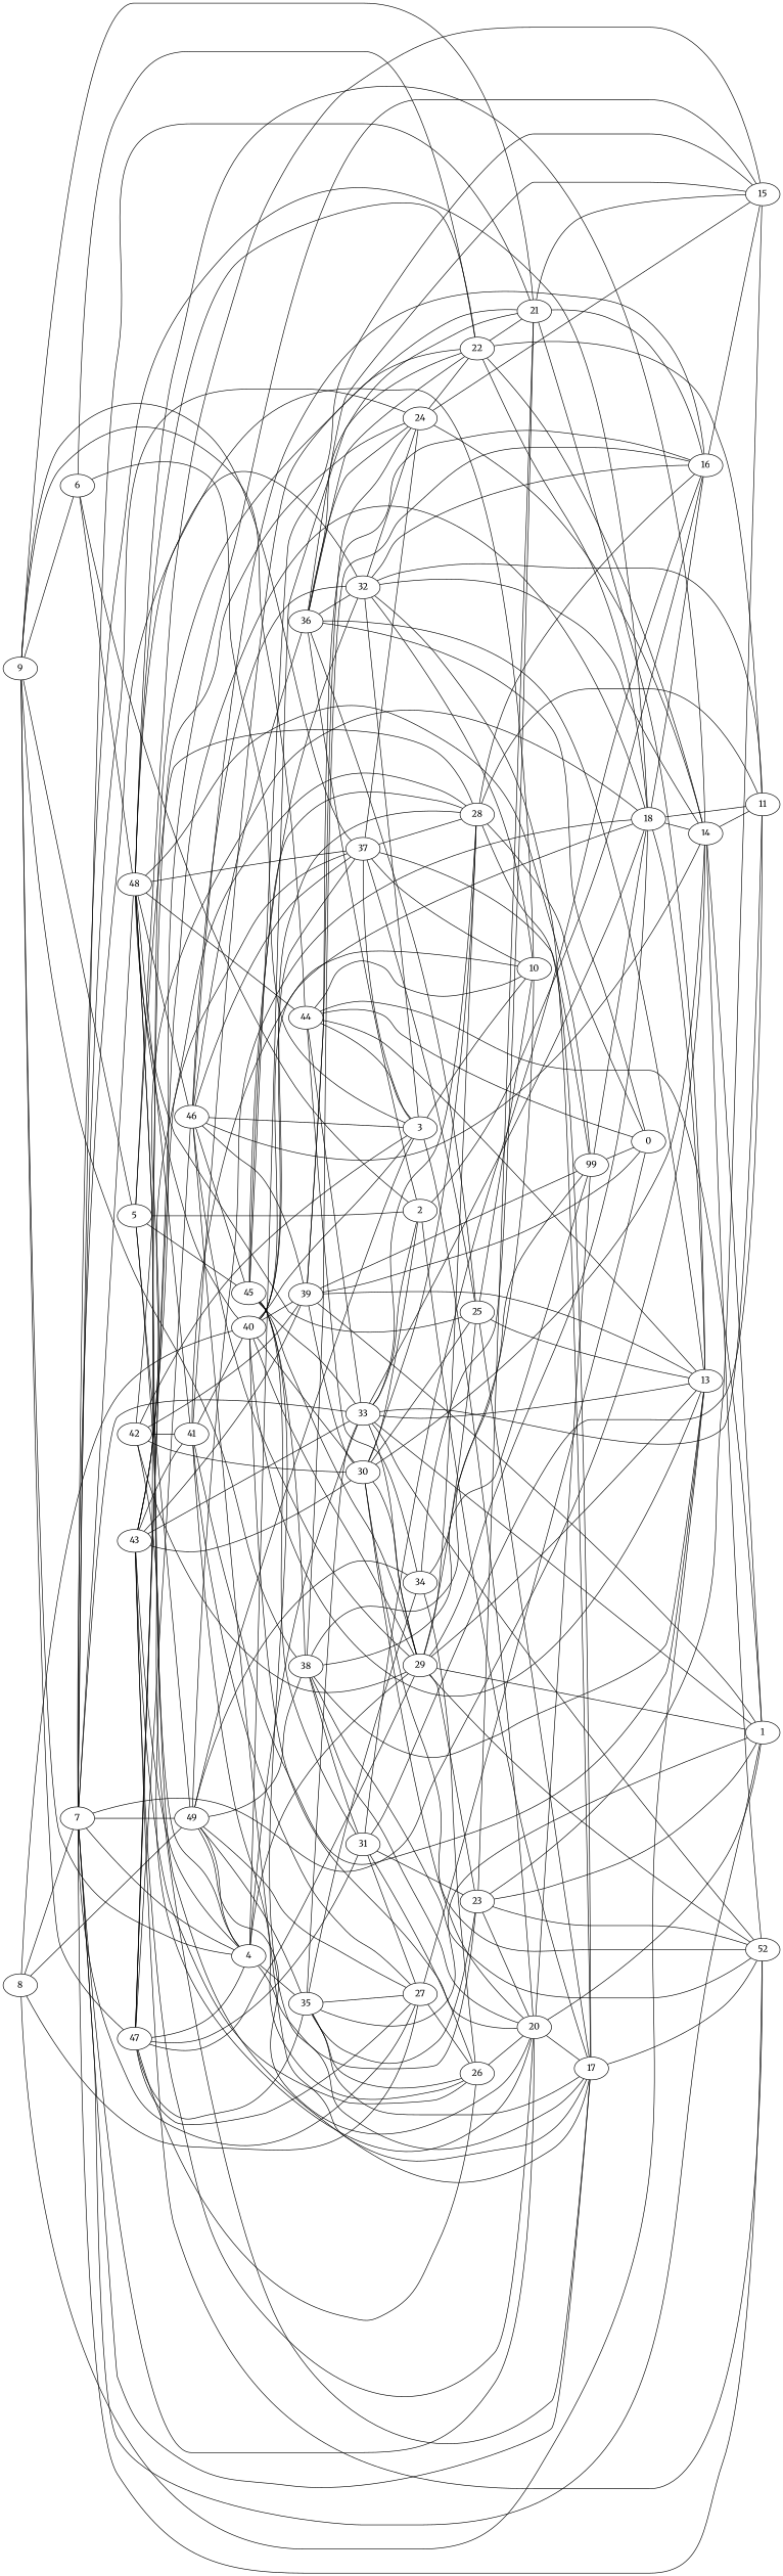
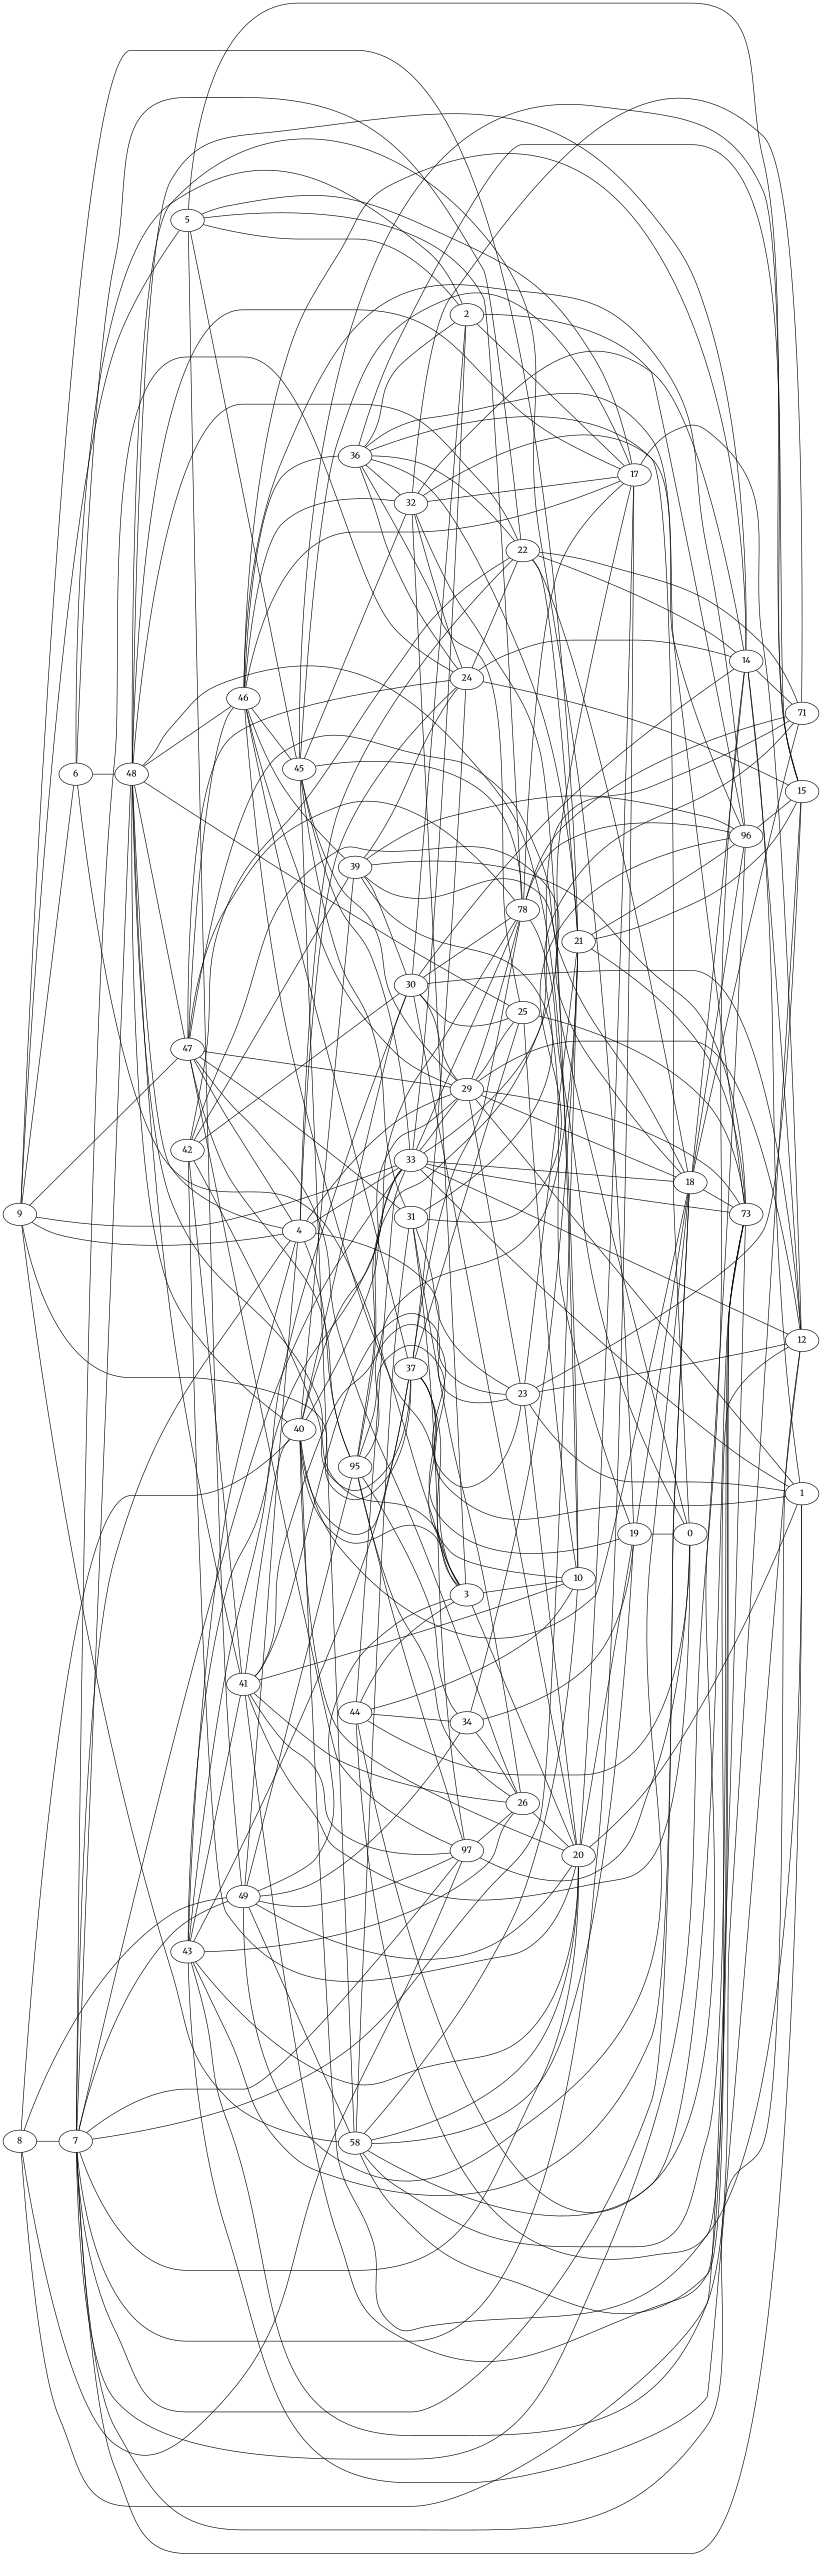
  digraph {
    fontname=Merriweather
    rankdir=LR
    node [fontname=Merriweather]
    edge [color=black dir=none fontname=Merriweather]
    4
    17
    24
    23
    33
    29
-   35
-   12 [label=52]
+   35 [label=95]
+   12
    15
    14
    22
    40
    20
    3
-   28
+   28 [label=78]
    37
    18
    39
-   13
+   13 [label=73]
    30
-   19 [label=99]
+   19
    1
    21
-   16
+   16 [label=96]
    46
    32
    36
    45
    10
-   11
+   11 [label=71]
    2
    25
    0
    26
    41
-   27
-   38
+   27 [label=97]
+   38 [label=58]
    31
    8
    7
    49
    48
    34
    44
    9
    47
    6
    5
    43
    42
    subgraph sub_1 {
      4
      17
      24
      23
      33
      29
      35
      12
      15
      14
      22
      40
      20
      3
      28
      37
      18
      39
      13
      30
      19
      1
      21
      16
      46
      32
      36
      45
      10
      11
      2
      25
      0
      26
      41
      27
      38
      31
      8
      7
      49
      48
      34
      44
      9
      47
      6
      5
      43
      42
    }
+   4 -> 24
    4 -> 23
    4 -> 33
    4 -> 29
    4 -> 35
    4 -> 22
    17 -> 12
    24 -> 15
    24 -> 14
    24 -> 22
    23 -> 12
    23 -> 15
    23 -> 20
    23 -> 1
    23 -> 21
    33 -> 29
    33 -> 12
    33 -> 28
    33 -> 18
    33 -> 13
    33 -> 1
    33 -> 11
    33 -> 2
    29 -> 23
    29 -> 12
    29 -> 28
    29 -> 18
    29 -> 13
    29 -> 1
    29 -> 25
    35 -> 17
    35 -> 23
    35 -> 33
    35 -> 1
    35 -> 26
    35 -> 27
    35 -> 34
    14 -> 12
    14 -> 1
    14 -> 11
    22 -> 14
    22 -> 18
    22 -> 21
    22 -> 11
    40 -> 29
    40 -> 20
    40 -> 3
    40 -> 28
    40 -> 37
    40 -> 18
    40 -> 39
    40 -> 13
    40 -> 30
    20 -> 17
    20 -> 19
    20 -> 1
    3 -> 20
    3 -> 10
    28 -> 17
    28 -> 16
    28 -> 11
    28 -> 0
    37 -> 24
    37 -> 3
    37 -> 28
    37 -> 19
    37 -> 10
    37 -> 25
    18 -> 14
    18 -> 13
    18 -> 16
    18 -> 11
    39 -> 24
    39 -> 13
    39 -> 30
    39 -> 19
-   39 -> 1
    39 -> 16
    39 -> 0
    30 -> 29
    30 -> 12
    30 -> 14
    30 -> 20
    30 -> 28
    30 -> 2
    30 -> 25
    19 -> 18
    19 -> 0
    21 -> 15
    21 -> 13
    21 -> 16
    16 -> 15
    46 -> 17
    46 -> 29
    46 -> 14
    46 -> 3
    46 -> 37
    46 -> 39
    46 -> 16
    46 -> 32
    46 -> 36
    46 -> 45
    32 -> 17
    32 -> 24
    32 -> 14
    32 -> 3
    32 -> 16
    32 -> 10
    32 -> 11
    36 -> 24
    36 -> 15
    36 -> 22
    36 -> 13
    36 -> 21
    36 -> 32
    36 -> 2
    36 -> 25
    36 -> 0
    45 -> 17
    45 -> 33
    45 -> 29
    45 -> 15
    45 -> 28
    45 -> 32
    45 -> 38
    45 -> 31
    2 -> 17
    2 -> 16
-   25 -> 17
    25 -> 13
    25 -> 10
    26 -> 20
+   41 -> 23
    41 -> 40
    41 -> 13
    41 -> 21
    41 -> 10
+   41 -> 0
    41 -> 26
    41 -> 27
    27 -> 0
    27 -> 26
    38 -> 12
    38 -> 20
    38 -> 13
    38 -> 19
    38 -> 16
    38 -> 10
    38 -> 31
    31 -> 23
    31 -> 16
    31 -> 11
    31 -> 26
    31 -> 27
    8 -> 40
    8 -> 13
    8 -> 27
    8 -> 7
    8 -> 49
    7 -> 4
    7 -> 17
    7 -> 24
    7 -> 33
    7 -> 12
    7 -> 14
    7 -> 20
    7 -> 18
    7 -> 1
    7 -> 21
-   7 -> 32
    7 -> 27
    7 -> 49
    7 -> 48
    49 -> 4
    49 -> 35
    49 -> 20
    49 -> 3
    49 -> 18
    49 -> 27
    49 -> 38
    49 -> 34
    48 -> 4
    48 -> 17
    48 -> 14
    48 -> 22
    48 -> 40
    48 -> 37
    48 -> 19
    48 -> 46
    48 -> 10
    48 -> 25
    48 -> 41
-   48 -> 44
+   48 -> 47
    34 -> 19
    34 -> 21
    34 -> 26
    44 -> 33
    44 -> 3
    44 -> 13
    44 -> 1
    44 -> 10
    44 -> 0
    44 -> 34
    9 -> 4
    9 -> 37
    9 -> 21
    9 -> 38
-   9 -> 44
+   9 -> 33
    9 -> 47
    9 -> 6
    9 -> 5
    47 -> 4
    47 -> 24
    47 -> 29
    47 -> 35
    47 -> 28
    47 -> 18
    47 -> 46
    47 -> 26
    47 -> 27
    47 -> 31
    6 -> 22
    6 -> 3
    6 -> 2
    6 -> 48
    5 -> 17
    5 -> 15
    5 -> 28
    5 -> 45
    5 -> 2
    5 -> 49
    43 -> 4
    43 -> 33
    43 -> 12
    43 -> 15
    43 -> 20
    43 -> 37
    43 -> 18
-   43 -> 39
    43 -> 30
    43 -> 26
    43 -> 41
-   42 -> 29
+   42 -> 18
    42 -> 22
    42 -> 20
    42 -> 3
    42 -> 39
    42 -> 30
    42 -> 41
  }
